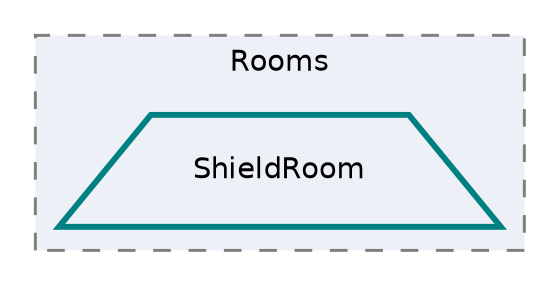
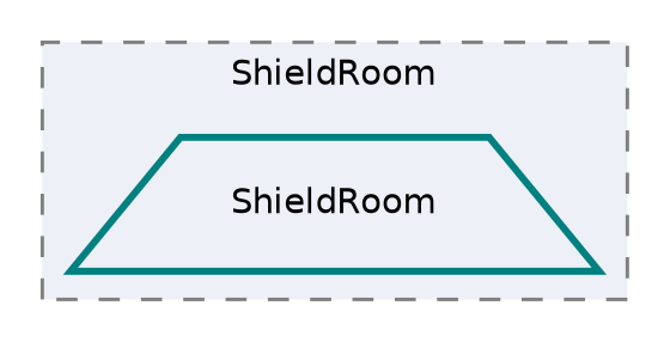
  digraph {
    compound=true
    n1 [color=teal fillcolor="#edf0f7" fontname=Helvetica fontsize=10 height=0.2 label=ShieldRoom shape=trapezium style="filled,bold" width=0.4]
    subgraph cluster_1 {
      bgcolor="#edf0f7"
      fontname=Helvetica
      fontsize=10
-     label=Rooms
+     label=ShieldRoom
      pencolor=grey50
      style="filled,dashed"
      n1
    }
  }
